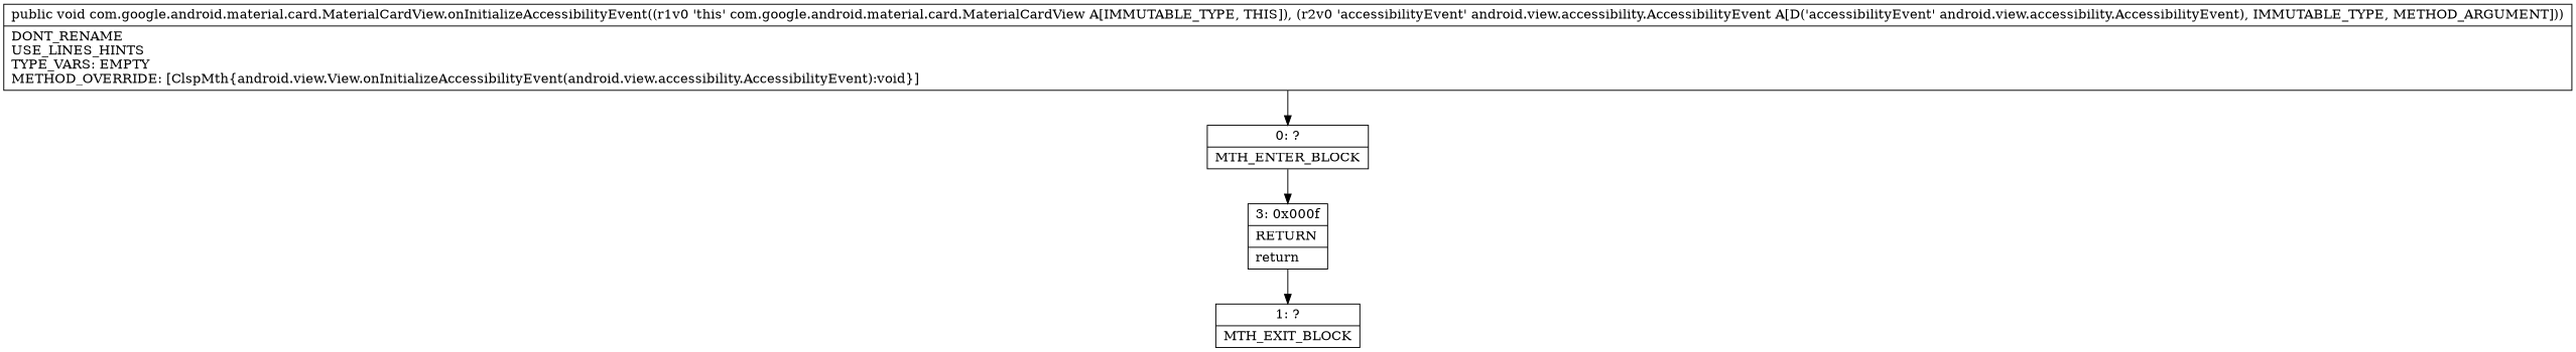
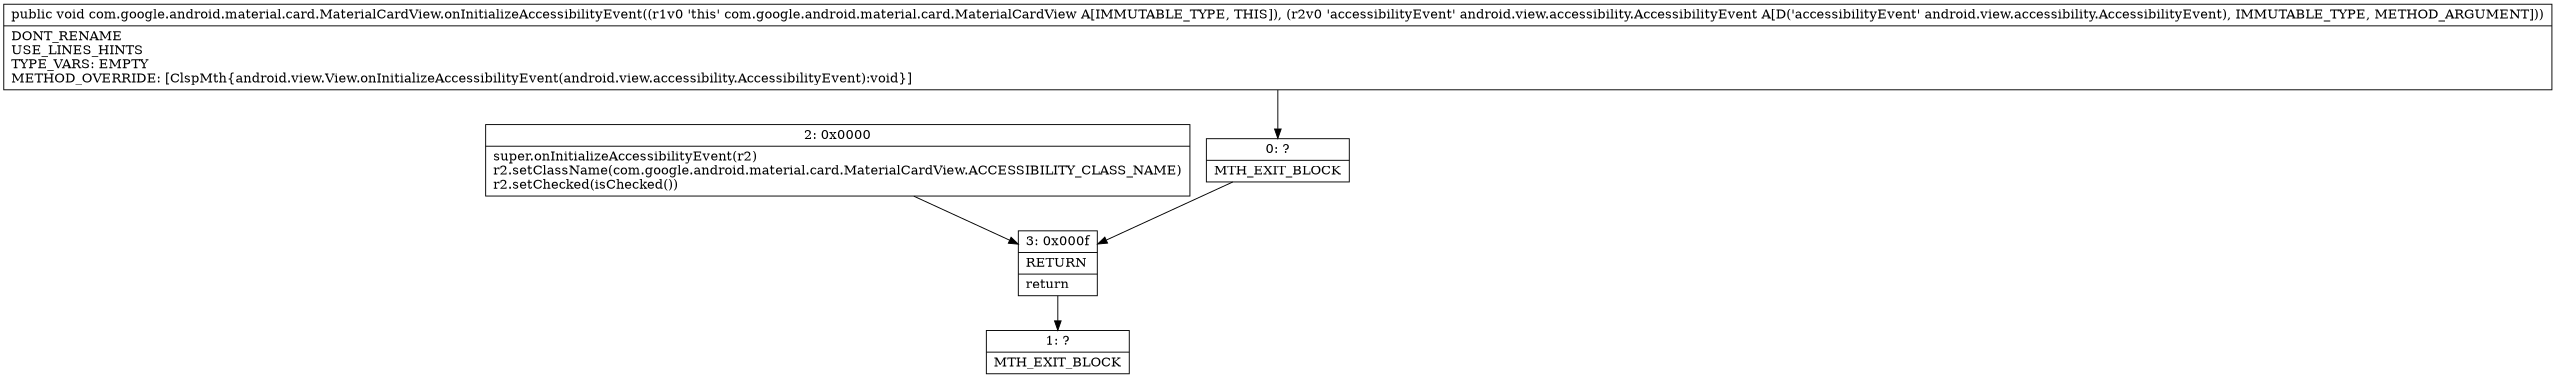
  digraph {
    node [shape=record]
-   n1 [label="{0\:\ ?|MTH_ENTER_BLOCK\l}"]
+   n1 [label="{0\:\ ?|MTH_EXIT_BLOCK\l}"]
    n2 [label="{3\:\ 0x000f|RETURN\l|return\l}"]
+   n3 [label="{2\:\ 0x0000|super.onInitializeAccessibilityEvent(r2)\lr2.setClassName(com.google.android.material.card.MaterialCardView.ACCESSIBILITY_CLASS_NAME)\lr2.setChecked(isChecked())\l}"]
    n4 [label="{1\:\ ?|MTH_EXIT_BLOCK\l}"]
    n5 [label="{public void com.google.android.material.card.MaterialCardView.onInitializeAccessibilityEvent((r1v0 'this' com.google.android.material.card.MaterialCardView A[IMMUTABLE_TYPE, THIS]), (r2v0 'accessibilityEvent' android.view.accessibility.AccessibilityEvent A[D('accessibilityEvent' android.view.accessibility.AccessibilityEvent), IMMUTABLE_TYPE, METHOD_ARGUMENT]))  | DONT_RENAME\lUSE_LINES_HINTS\lTYPE_VARS: EMPTY\lMETHOD_OVERRIDE: [ClspMth\{android.view.View.onInitializeAccessibilityEvent(android.view.accessibility.AccessibilityEvent):void\}]\l}"]
    n1 -> n2
    n2 -> n4
+   n3 -> n2
    n5 -> n1
  }
